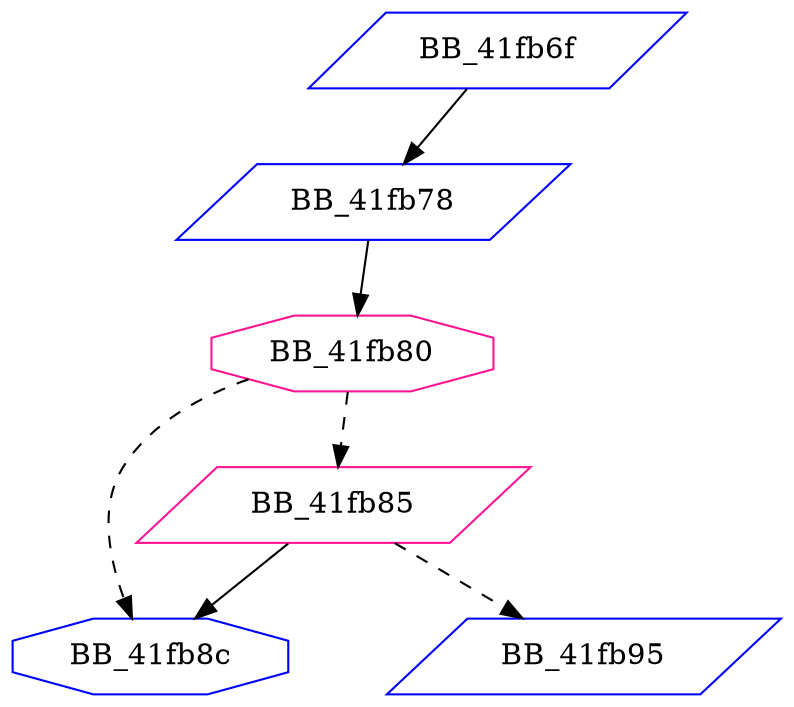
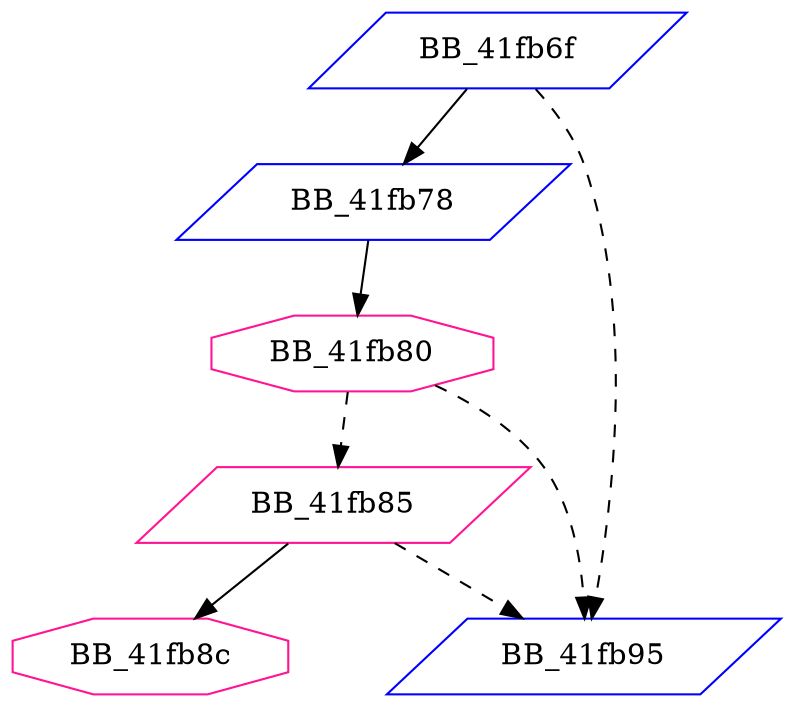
  digraph {
    node [color=blue shape=parallelogram]
    edge [style=dashed]
    BB_41fb6f
    BB_41fb78
    BB_41fb95
    BB_41fb80 [color=deeppink shape=octagon]
    BB_41fb85 [color=deeppink]
-   BB_41fb8c [shape=octagon]
+   BB_41fb8c [color=deeppink shape=octagon]
    BB_41fb6f -> BB_41fb78 [style=solid]
+   BB_41fb6f -> BB_41fb95
    BB_41fb78 -> BB_41fb80 [style=solid]
-   BB_41fb80 -> BB_41fb8c
+   BB_41fb80 -> BB_41fb95
    BB_41fb80 -> BB_41fb85
    BB_41fb85 -> BB_41fb95
    BB_41fb85 -> BB_41fb8c [style=solid]
  }
